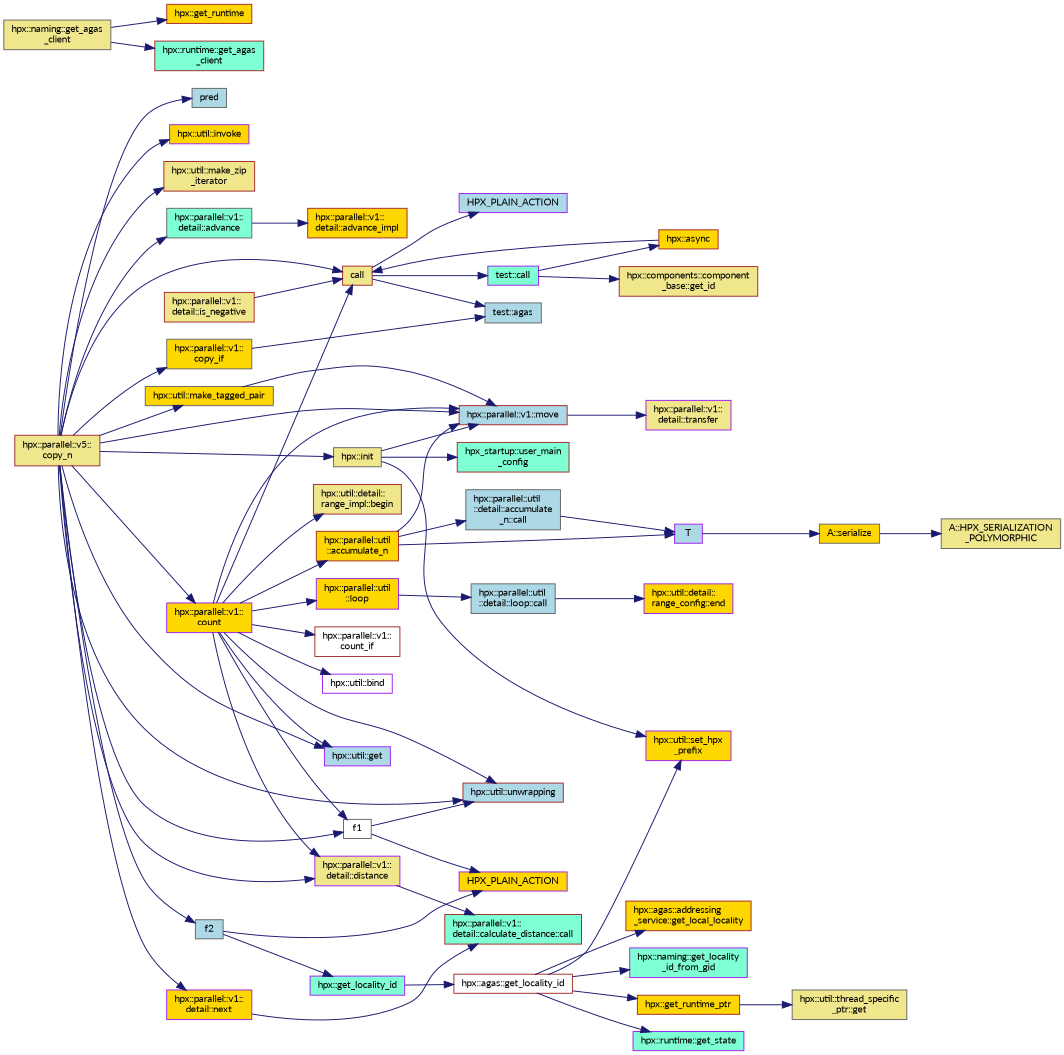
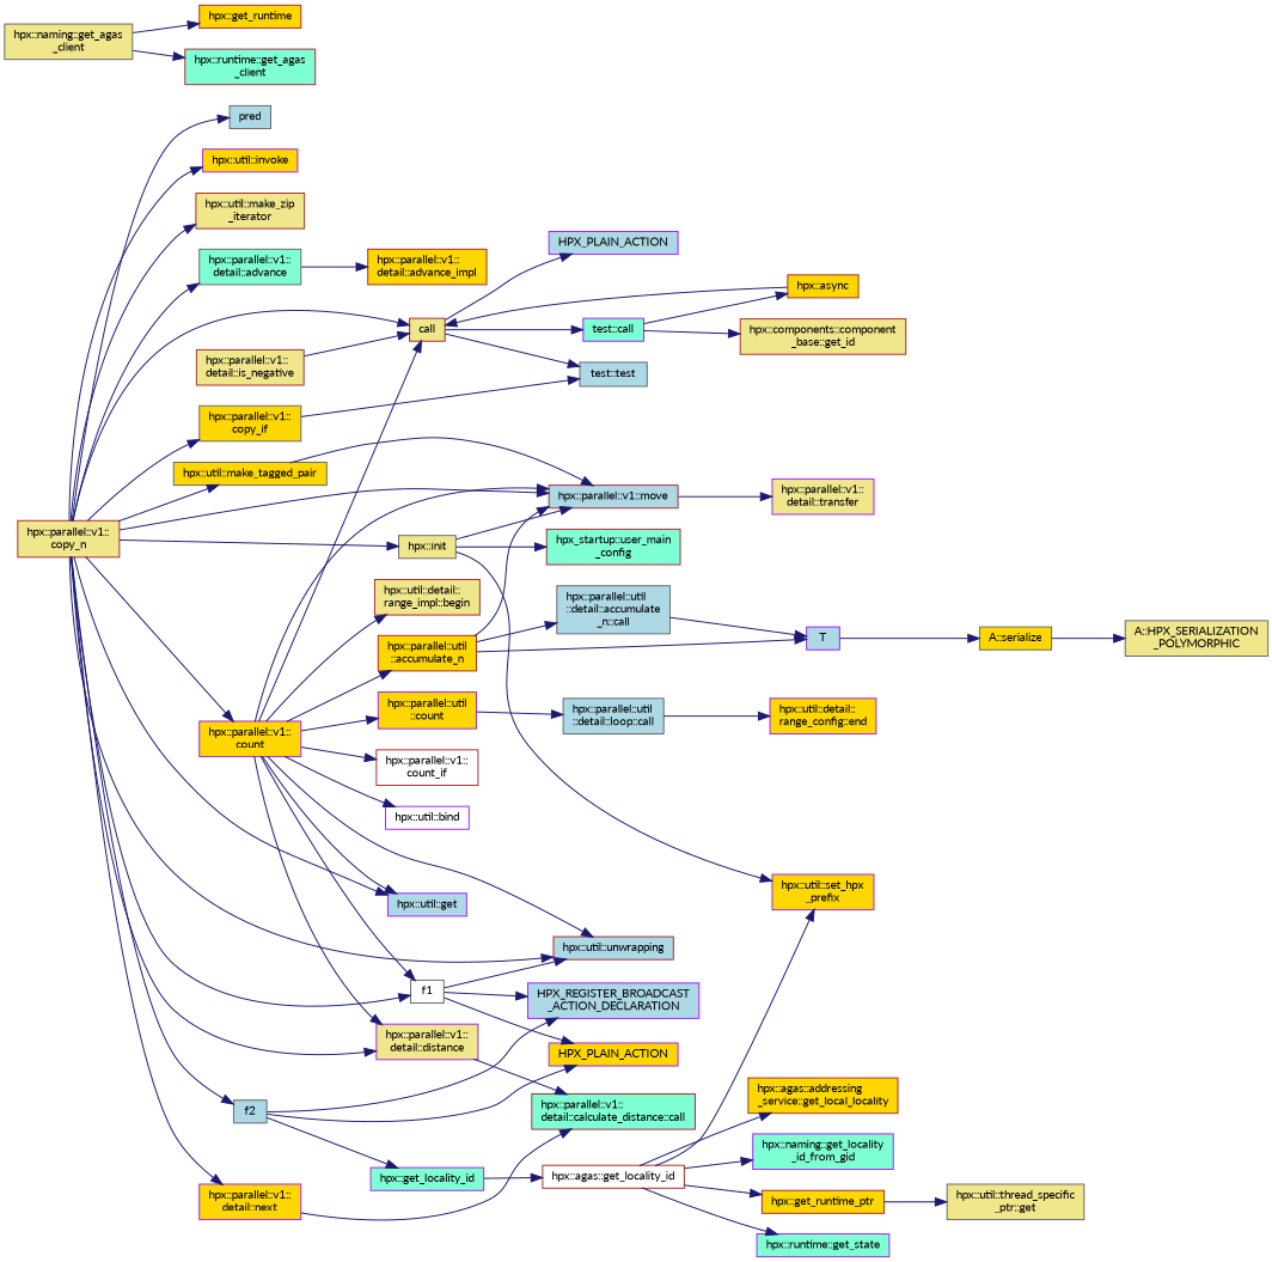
  digraph {
    fontname=Lato
    rankdir=LR
    node [color=brown fillcolor=gold fontname=Lato fontsize=10 shape=record style=filled]
    edge [color=midnightblue fontname=Lato fontsize=10 labelfontname=Helvetica labelfontsize=10 style=solid]
-   n1 [fillcolor=khaki fontcolor=black height=0.2 label="hpx::parallel::v5::\lcopy_n" width=0.4]
+   n1 [fillcolor=khaki fontcolor=black height=0.2 label="hpx::parallel::v1::\lcopy_n" width=0.4]
    n2 [color=gray40 height=0.2 label="hpx::util::make_tagged_pair" width=0.4]
    n3 [fillcolor=lightblue height=0.2 label="hpx::parallel::v1::move" width=0.4]
    n4 [fillcolor=khaki height=0.2 label=call width=0.4]
    n5 [color=purple fillcolor=lightblue height=0.2 label="hpx::util::get" width=0.4]
    n6 [color=gray40 fillcolor=lightblue height=0.2 label=pred width=0.4]
    n7 [color=purple height=0.2 label="hpx::util::invoke" width=0.4]
    n8 [color=gray40 height=0.2 label="hpx::parallel::v1::\lcopy_if" width=0.4]
    n9 [color=purple height=0.2 label="hpx::parallel::v1::\lcount" width=0.4]
    n10 [color=gray40 fillcolor=white height=0.2 label=f1 width=0.4]
    n11 [color=purple fillcolor=khaki height=0.2 label="hpx::parallel::v1::\ldetail::distance" width=0.4]
    n12 [fillcolor=lightblue height=0.2 label="hpx::util::unwrapping" width=0.4]
    n13 [color=gray40 fillcolor=khaki height=0.2 label="hpx::init" width=0.4]
    n14 [fillcolor=khaki height=0.2 label="hpx::util::make_zip\l_iterator" width=0.4]
    n15 [color=gray40 fillcolor=lightblue height=0.2 label=f2 width=0.4]
    n16 [color=purple height=0.2 label="hpx::parallel::v1::\ldetail::next" width=0.4]
    n17 [color=gray40 fillcolor=aquamarine height=0.2 label="hpx::parallel::v1::\ldetail::advance" width=0.4]
    n18 [color=purple fillcolor=khaki height=0.2 label="hpx::parallel::v1::\ldetail::transfer" width=0.4]
    n19 [fillcolor=khaki height=0.2 label="hpx::parallel::v1::\ldetail::is_negative" width=0.4]
-   n20 [color=gray40 fillcolor=lightblue height=0.2 label="test::agas" width=0.4]
+   n20 [color=gray40 fillcolor=lightblue height=0.2 label="test::test" width=0.4]
    n21 [color=purple fillcolor=lightblue height=0.2 label=HPX_PLAIN_ACTION width=0.4]
    n22 [color=purple fillcolor=aquamarine height=0.2 label="test::call" width=0.4]
    n23 [fillcolor=white height=0.2 label="hpx::parallel::v1::\lcount_if" width=0.4]
-   n24 [color=purple height=0.2 label="hpx::parallel::util\l::loop" width=0.4]
+   n24 [color=purple height=0.2 label="hpx::parallel::util\l::count" width=0.4]
    n25 [color=purple fillcolor=white height=0.2 label="hpx::util::bind" width=0.4]
    n26 [height=0.2 label="hpx::parallel::util\l::accumulate_n" width=0.4]
    n27 [fillcolor=khaki height=0.2 label="hpx::util::detail::\lrange_impl::begin" width=0.4]
    n28 [color=purple height=0.2 label=HPX_PLAIN_ACTION width=0.4]
+   n29 [color=purple fillcolor=lightblue height=0.2 label="HPX_REGISTER_BROADCAST\l_ACTION_DECLARATION" width=0.4]
    n30 [fillcolor=aquamarine height=0.2 label="hpx::parallel::v1::\ldetail::calculate_distance::call" width=0.4]
    n31 [color=purple height=0.2 label="hpx::util::set_hpx\l_prefix" width=0.4]
    n32 [fillcolor=aquamarine height=0.2 label="hpx_startup::user_main\l_config" width=0.4]
    n33 [color=purple fillcolor=aquamarine height=0.2 label="hpx::get_locality_id" width=0.4]
    n34 [height=0.2 label="hpx::parallel::v1::\ldetail::advance_impl" width=0.4]
    n35 [height=0.2 label="hpx::async" width=0.4]
    n36 [fillcolor=khaki height=0.2 label="hpx::components::component\l_base::get_id" width=0.4]
    n37 [color=gray40 fillcolor=lightblue height=0.2 label="hpx::parallel::util\l::detail::loop::call" width=0.4]
    n38 [color=gray40 fillcolor=lightblue height=0.2 label="hpx::parallel::util\l::detail::accumulate\l_n::call" width=0.4]
    n39 [color=purple fillcolor=lightblue height=0.2 label=T width=0.4]
    n40 [fillcolor=white height=0.2 label="hpx::agas::get_locality_id" width=0.4]
    n41 [height=0.2 label="hpx::get_runtime_ptr" width=0.4]
    n42 [color=purple fillcolor=aquamarine height=0.2 label="hpx::runtime::get_state" width=0.4]
    n43 [height=0.2 label="hpx::agas::addressing\l_service::get_local_locality" width=0.4]
    n44 [color=purple fillcolor=aquamarine height=0.2 label="hpx::naming::get_locality\l_id_from_gid" width=0.4]
    n45 [color=gray40 fillcolor=khaki height=0.2 label="hpx::util::thread_specific\l_ptr::get" width=0.4]
    n46 [color=gray40 fillcolor=khaki height=0.2 label="hpx::naming::get_agas\l_client" width=0.4]
    n47 [height=0.2 label="hpx::get_runtime" width=0.4]
    n48 [fillcolor=aquamarine height=0.2 label="hpx::runtime::get_agas\l_client" width=0.4]
    n49 [color=purple height=0.2 label="hpx::util::detail::\lrange_config::end" width=0.4]
    n50 [color=gray40 height=0.2 label="A::serialize" width=0.4]
    n51 [color=gray40 fillcolor=khaki height=0.2 label="A::HPX_SERIALIZATION\l_POLYMORPHIC" width=0.4]
    n1 -> n2
    n1 -> n3
    n1 -> n4
    n1 -> n5
    n1 -> n6
    n1 -> n7
    n1 -> n8
    n1 -> n9
    n1 -> n10
    n1 -> n11
    n1 -> n12
    n1 -> n13
    n1 -> n14
    n1 -> n15
    n1 -> n16
    n1 -> n17
    n2 -> n3
    n3 -> n18
    n4 -> n20
    n4 -> n21
    n4 -> n22
    n8 -> n20
    n9 -> n3
    n9 -> n4
    n9 -> n5
    n9 -> n10
    n9 -> n11
    n9 -> n12
    n9 -> n23
    n9 -> n24
    n9 -> n25
    n9 -> n26
    n9 -> n27
    n10 -> n12
    n10 -> n28
+   n10 -> n29
    n11 -> n30
    n13 -> n3
    n13 -> n31
    n13 -> n32
    n15 -> n28
+   n15 -> n29
    n15 -> n33
    n16 -> n30
    n17 -> n34
    n19 -> n4
    n22 -> n35
    n22 -> n36
    n24 -> n37
    n26 -> n3
    n26 -> n38
    n26 -> n39
    n33 -> n40
    n35 -> n4
    n37 -> n49
    n38 -> n39
    n39 -> n50
    n40 -> n31
    n40 -> n41
    n40 -> n42
    n40 -> n43
    n40 -> n44
    n41 -> n45
    n46 -> n47
    n46 -> n48
    n50 -> n51
  }
